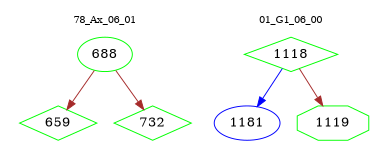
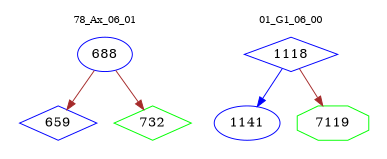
  digraph {
    node [color=green shape=diamond]
    edge [color=brown]
-   n1 [label=688 shape=ellipse]
-   n2 [label=659]
+   n1 [color=blue label=688 shape=ellipse]
+   n2 [color=blue label=659]
    n3 [label=732]
-   n4 [label=1118]
-   n5 [color=blue label=1181 shape=ellipse]
-   n6 [label=1119 shape=octagon]
+   n4 [color=blue label=1118]
+   n5 [color=blue label=1141 shape=ellipse]
+   n6 [label=7119 shape=octagon]
    subgraph cluster_1 {
      color=white
      fontsize=10
      label="78_Ax_06_01"
      n1
      n2
      n3
    }
    subgraph cluster_2 {
      color=white
      fontsize=10
      label="01_G1_06_00"
      n4
      n5
      n6
    }
    n1 -> n2
    n1 -> n3
    n4 -> n5 [color=blue]
    n4 -> n6
  }
